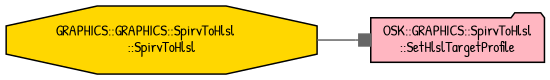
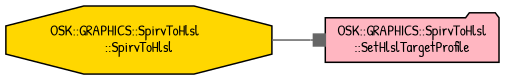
  digraph {
    rankdir=LR
    fontname="Patrick Hand"
    node [color=black fontname="Patrick Hand" fontsize=10 style=filled]
-   n1 [fillcolor=gold fontcolor=black height=0.2 label="GRAPHICS::GRAPHICS::SpirvToHlsl\l::SpirvToHlsl" shape=octagon width=0.4]
+   n1 [fillcolor=gold fontcolor=black height=0.2 label="OSK::GRAPHICS::SpirvToHlsl\l::SpirvToHlsl" shape=octagon width=0.4]
    n2 [fillcolor=lightpink height=0.2 label="OSK::GRAPHICS::SpirvToHlsl\l::SetHlslTargetProfile" shape=folder width=0.4]
    n1 -> n2 [color=gray40 fontname="Patrick Hand" fontsize=10 labelfontname=Helvetica labelfontsize=10 style=solid arrowhead=box]
  }
